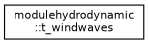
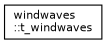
  digraph {
    rankdir=LR
-   n1 [color=black fillcolor=white fontname=Helvetica fontsize=10 height=0.2 label="modulehydrodynamic\l::t_windwaves" shape=record style=filled width=0.4]
+   n1 [color=black fillcolor=white fontname=Helvetica fontsize=10 height=0.2 label="windwaves\l::t_windwaves" shape=record style=filled width=0.4]
  }
